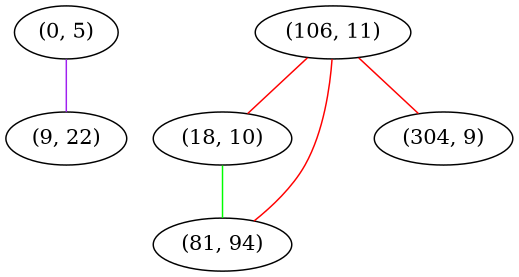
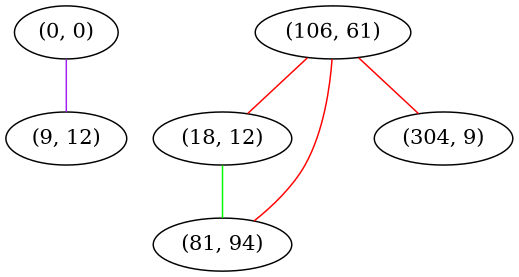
  graph {
    edge [color=red weight=1]
-   "(0, 0)" [label="(0, 5)"]
-   "(9, 12)" [label="(9, 22)"]
-   "(106, 11)"
-   "(18, 12)" [label="(18, 10)"]
+   "(0, 0)"
+   "(9, 12)"
+   "(106, 11)" [label="(106, 61)"]
+   "(18, 12)"
    n5 [label="(81, 94)"]
    n6 [label="(304, 9)"]
    "(0, 0)" -- "(9, 12)" [color=purple weight=4]
    "(106, 11)" -- "(18, 12)"
    "(106, 11)" -- n5
    "(106, 11)" -- n6
    "(18, 12)" -- n5 [color=green weight=2]
  }
